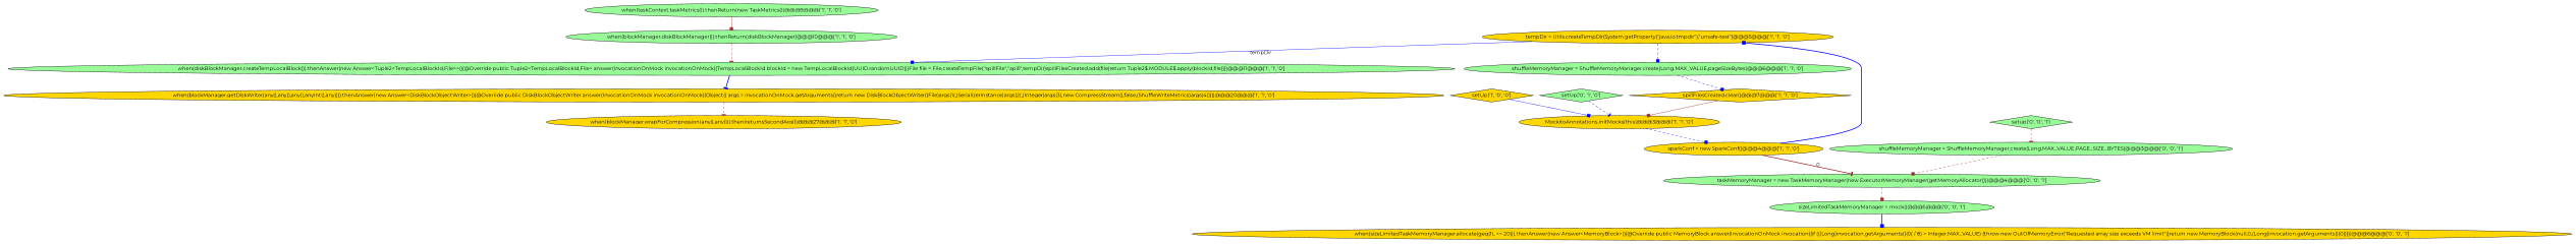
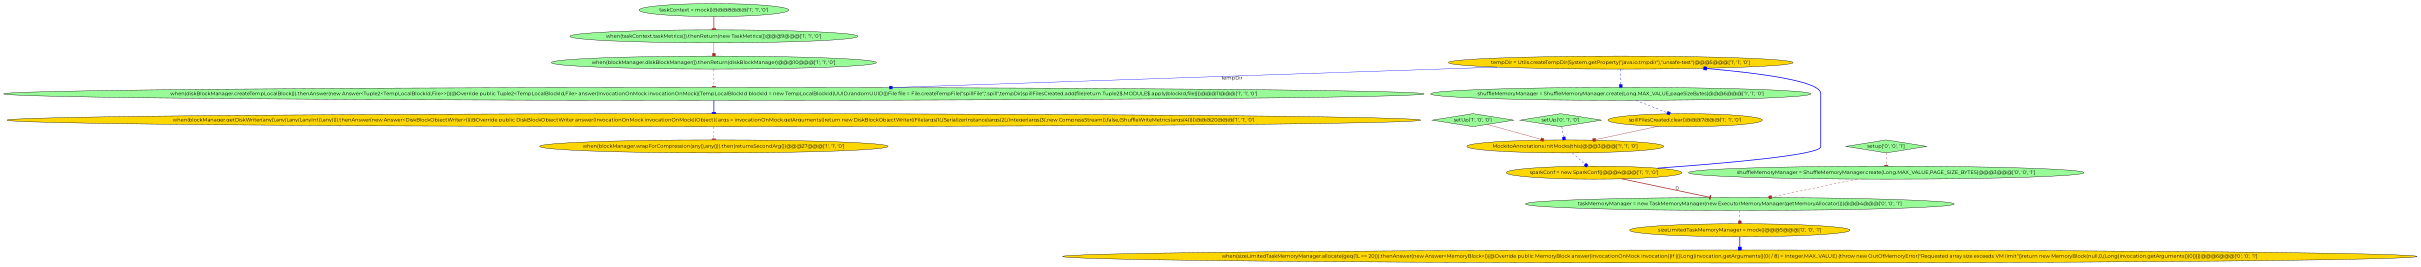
  digraph {
    fontname=Montserrat
    node [fillcolor=palegreen fontname=Montserrat shape=ellipse style=filled]
    edge [arrowhead=box color=brown fontname=Montserrat style=dashed]
    n1 [label="when(blockManager.diskBlockManager()).thenReturn(diskBlockManager)@@@10@@@['1', '1', '0']"]
    n2 [label="when(diskBlockManager.createTempLocalBlock()).thenAnswer(new Answer<Tuple2<TempLocalBlockId,File>>(){@Override public Tuple2<TempLocalBlockId,File> answer(InvocationOnMock invocationOnMock){TempLocalBlockId blockId = new TempLocalBlockId(UUID.randomUUID())File file = File.createTempFile(\"spillFile\",\".spill\",tempDir)spillFilesCreated.add(file)return Tuple2$.MODULE$.apply(blockId,file)}})@@@11@@@['1', '1', '0']"]
    n3 [fillcolor=gold label="when(blockManager.getDiskWriter(any(),any(),any(),anyInt(),any())).thenAnswer(new Answer<DiskBlockObjectWriter>(){@Override public DiskBlockObjectWriter answer(InvocationOnMock invocationOnMock){Object(( args = invocationOnMock.getArguments()return new DiskBlockObjectWriter((File)args(1(,(SerializerInstance)args(2(,(Integer)args(3(,new CompressStream(),false,(ShuffleWriteMetrics)args(4()}})@@@20@@@['1', '1', '0']"]
    n4 [fillcolor=gold label="MockitoAnnotations.initMocks(this)@@@3@@@['1', '1', '0']"]
    n5 [fillcolor=gold label="sparkConf = new SparkConf()@@@4@@@['1', '1', '0']"]
    n6 [fillcolor=gold label="tempDir = Utils.createTempDir(System.getProperty(\"java.io.tmpdir\"),\"unsafe-test\")@@@5@@@['1', '1', '0']"]
    n7 [label="taskMemoryManager = new TaskMemoryManager(new ExecutorMemoryManager(getMemoryAllocator()))@@@4@@@['0', '0', '1']"]
    n8 [label="when(taskContext.taskMetrics()).thenReturn(new TaskMetrics())@@@9@@@['1', '1', '0']"]
    n9 [label="shuffleMemoryManager = ShuffleMemoryManager.create(Long.MAX_VALUE,pageSizeBytes)@@@6@@@['1', '1', '0']"]
-   n10 [fillcolor=gold label="spillFilesCreated.clear()@@@7@@@['1', '1', '0']" shape=diamond]
-   n12 [label="sizeLimitedTaskMemoryManager = mock()@@@5@@@['0', '0', '1']"]
-   n13 [fillcolor=gold label="setUp['1', '0', '0']" shape=diamond]
+   n10 [fillcolor=gold label="spillFilesCreated.clear()@@@7@@@['1', '1', '0']"]
+   n11 [label="taskContext = mock()@@@8@@@['1', '1', '0']"]
+   n12 [fillcolor=gold label="sizeLimitedTaskMemoryManager = mock()@@@5@@@['0', '0', '1']"]
+   n13 [label="setUp['1', '0', '0']" shape=diamond]
    n14 [label="setUp['0', '1', '0']" shape=diamond]
    n15 [fillcolor=gold label="when(blockManager.wrapForCompression(any(),any())).then(returnsSecondArg())@@@27@@@['1', '1', '0']"]
    n16 [fillcolor=gold label="when(sizeLimitedTaskMemoryManager.allocate(geq(1L << 20))).thenAnswer(new Answer<MemoryBlock>(){@Override public MemoryBlock answer(InvocationOnMock invocation){if (((Long)invocation.getArguments()(0( / 8) > Integer.MAX_VALUE) {throw new OutOfMemoryError(\"Requested array size exceeds VM limit\")}return new MemoryBlock(null,0,(Long)invocation.getArguments()(0()}})@@@6@@@['0', '0', '1']"]
    n17 [label="shuffleMemoryManager = ShuffleMemoryManager.create(Long.MAX_VALUE,PAGE_SIZE_BYTES)@@@3@@@['0', '0', '1']"]
    n18 [label="setup['0', '0', '1']" shape=diamond]
    n1 -> n2 [arrowhead=tee]
    n2 -> n3 [arrowhead=tee color=blue style=bold]
    n3 -> n15 [arrowhead=tee]
    n4 -> n5 [color=blue]
    n5 -> n6 [color=blue style=bold]
    n5 -> n7 [arrowhead=tee label=0 style=bold]
    n6 -> n2 [color=blue label=tempDir style=solid]
    n6 -> n9 [color=blue]
    n7 -> n12
    n8 -> n1 [style=solid]
    n9 -> n10 [color=blue]
    n10 -> n4 [style=solid]
+   n11 -> n8 [arrowhead=tee style=bold]
    n12 -> n16 [color=blue style=bold]
-   n13 -> n4 [color=blue style=solid]
-   n14 -> n4 [arrowhead=tee color=blue]
+   n13 -> n4 [style=solid]
+   n14 -> n4 [color=blue]
    n17 -> n7
    n18 -> n17 [arrowhead=tee]
  }
